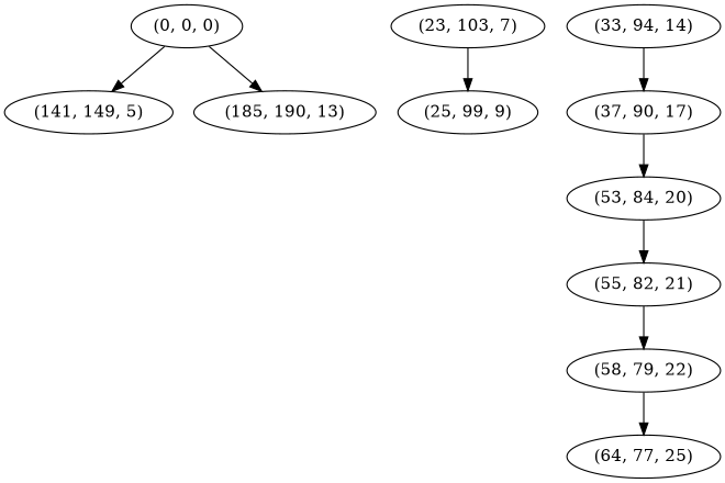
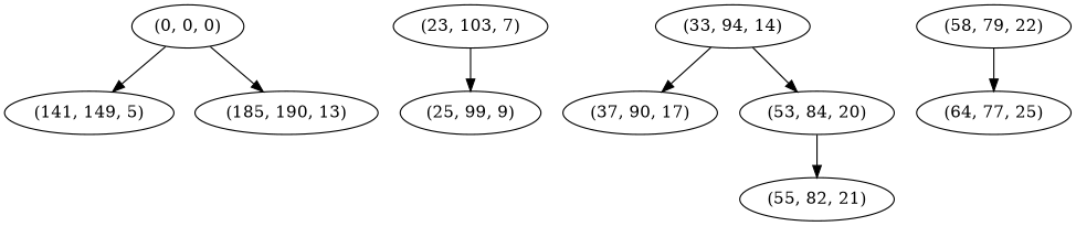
  digraph {
    "(0, 0, 0)"
    "(141, 149, 5)"
    n3 [label="(185, 190, 13)"]
    "(23, 103, 7)"
    "(25, 99, 9)"
    "(33, 94, 14)"
    "(37, 90, 17)"
    "(53, 84, 20)"
    "(55, 82, 21)"
    n10 [label="(58, 79, 22)"]
    "(64, 77, 25)"
    "(0, 0, 0)" -> "(141, 149, 5)"
    "(0, 0, 0)" -> n3
    "(23, 103, 7)" -> "(25, 99, 9)"
    "(33, 94, 14)" -> "(37, 90, 17)"
-   "(37, 90, 17)" -> "(53, 84, 20)"
+   "(33, 94, 14)" -> "(53, 84, 20)"
    "(53, 84, 20)" -> "(55, 82, 21)"
-   "(55, 82, 21)" -> n10
    n10 -> "(64, 77, 25)"
  }
